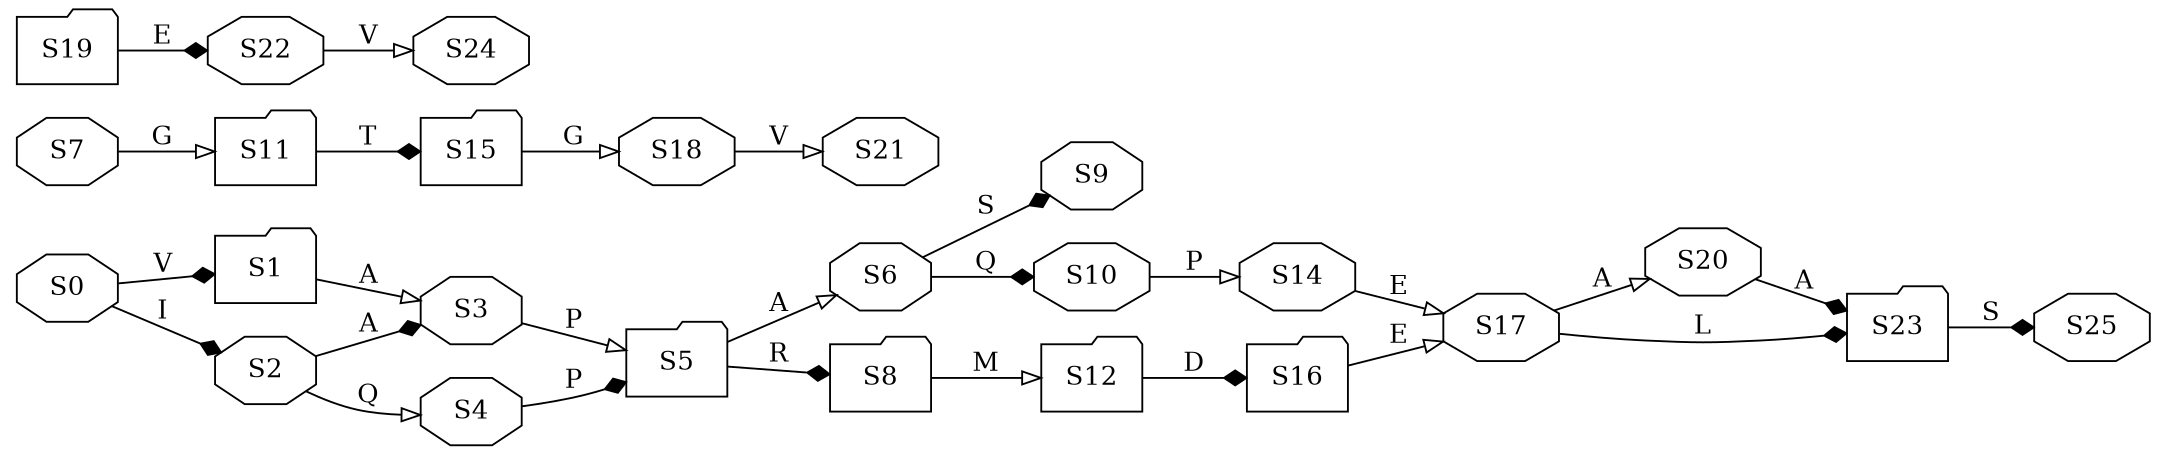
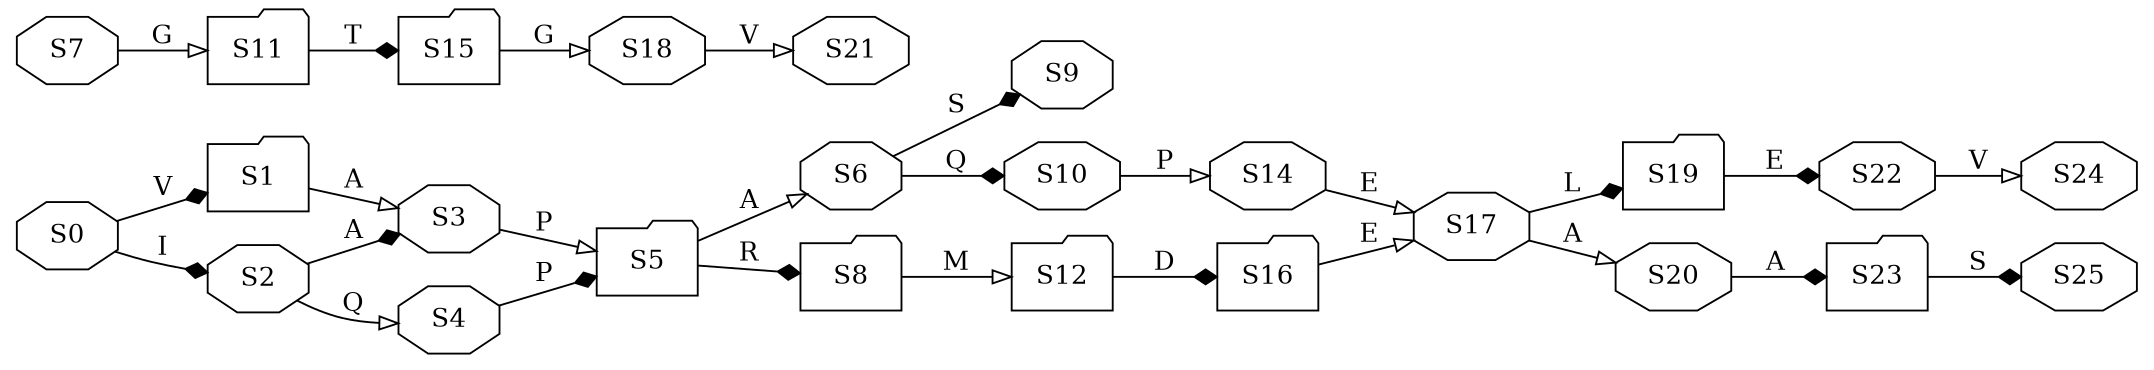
  strict digraph {
    rankdir=LR
    node [shape=octagon]
    edge [arrowhead=onormal]
    S1 [shape=folder]
    S0
    S2
    S3
    S4
    S5 [shape=folder]
    S6
    S8 [shape=folder]
    S9
    S10
    S11 [shape=folder]
    S7
    S12 [shape=folder]
    S14
    S15 [shape=folder]
    S16 [shape=folder]
    S17
    S18
    S19 [shape=folder]
    S20
    S21
    S22
    S23 [shape=folder]
    S24
    S25
    S1 -> S3 [label=A]
    S0 -> S1 [arrowhead=diamond label=V]
    S0 -> S2 [arrowhead=diamond label=I]
    S2 -> S3 [arrowhead=diamond label=A]
    S2 -> S4 [label=Q]
    S3 -> S5 [label=P]
    S4 -> S5 [arrowhead=diamond label=P]
    S5 -> S6 [label=A]
    S5 -> S8 [arrowhead=diamond label=R]
    S6 -> S9 [arrowhead=diamond label=S]
    S6 -> S10 [arrowhead=diamond label=Q]
    S8 -> S12 [label=M]
    S10 -> S14 [label=P]
    S11 -> S15 [arrowhead=diamond label=T]
    S7 -> S11 [label=G]
    S12 -> S16 [arrowhead=diamond label=D]
    S14 -> S17 [label=E]
    S15 -> S18 [label=G]
    S16 -> S17 [label=E]
-   S17 -> S23 [arrowhead=diamond label=L]
+   S17 -> S19 [arrowhead=diamond label=L]
    S17 -> S20 [label=A]
    S18 -> S21 [label=V]
    S19 -> S22 [arrowhead=diamond label=E]
    S20 -> S23 [arrowhead=diamond label=A]
    S22 -> S24 [label=V]
    S23 -> S25 [arrowhead=diamond label=S]
  }
